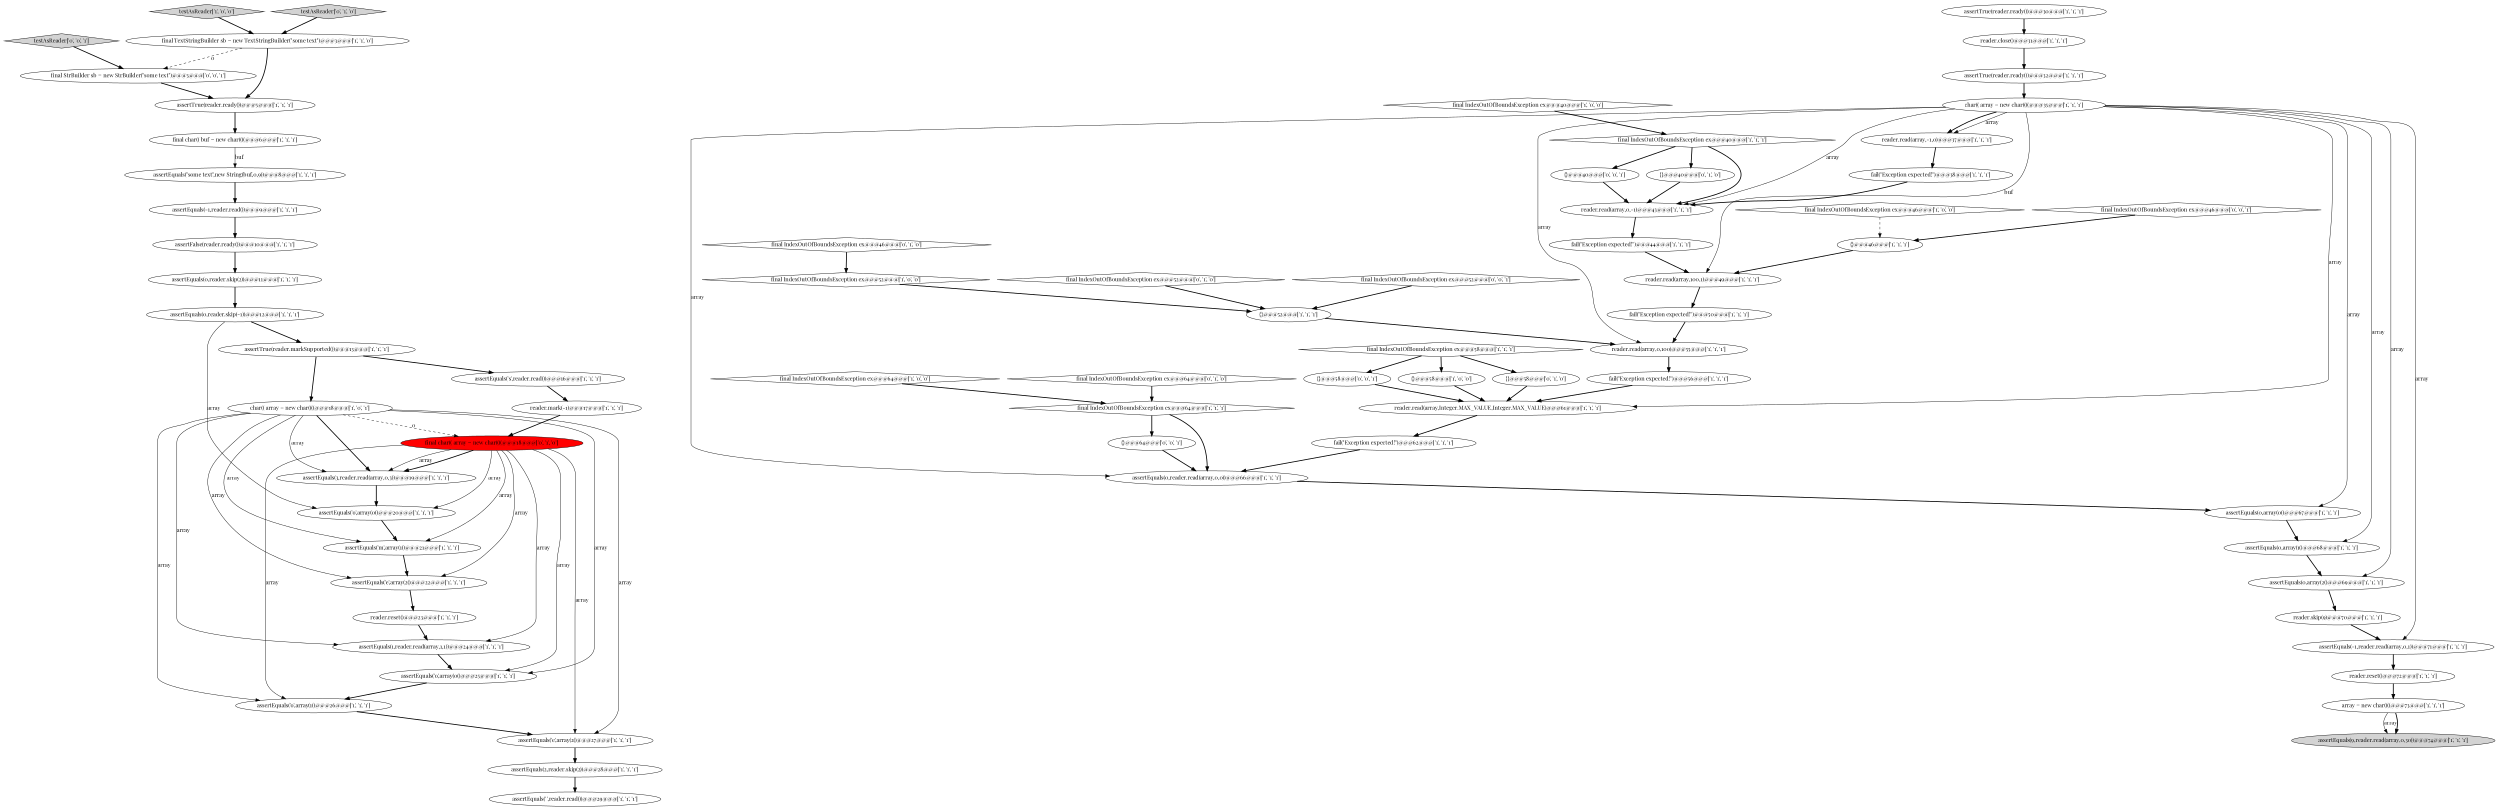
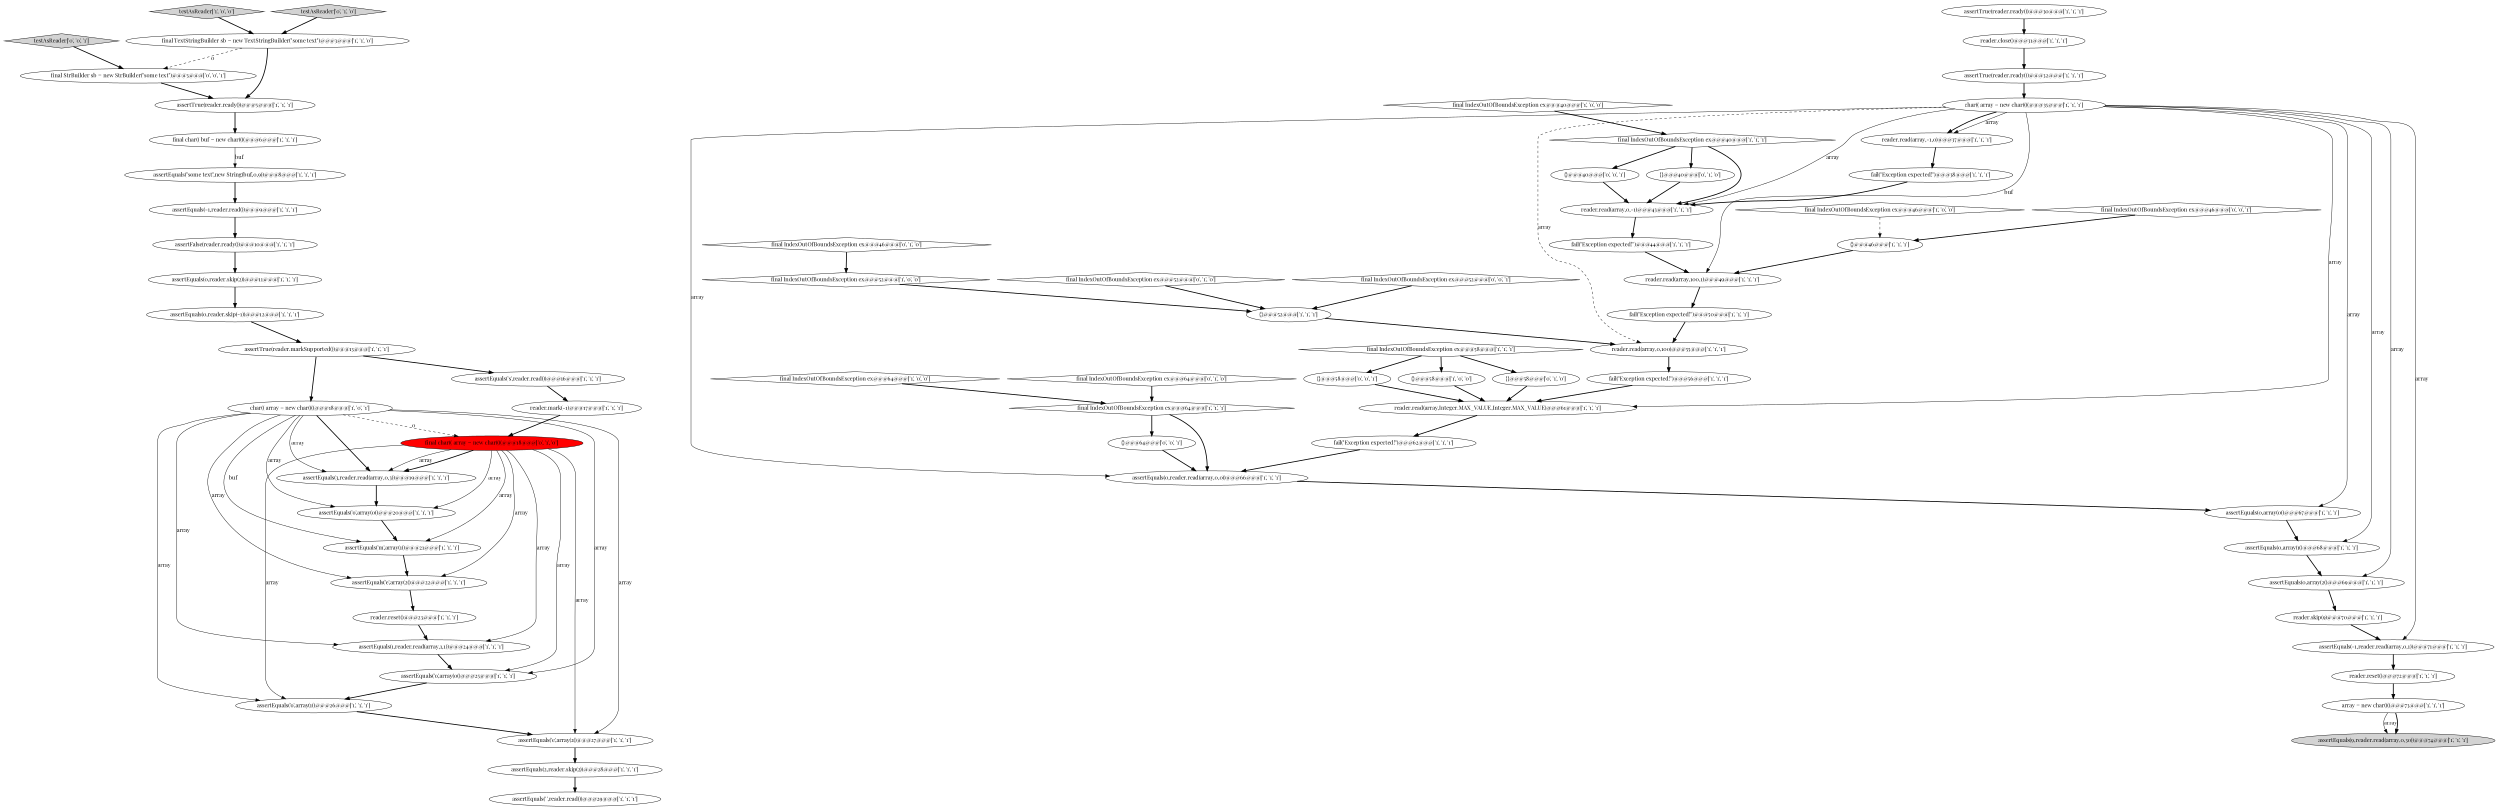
  digraph {
    fontname="Playfair Display"
    node [fillcolor=white fontname="Playfair Display" shape=ellipse style=filled]
    edge [fontname="Playfair Display" style=bold]
    n1 [label="assertEquals('o',array(0()@@@20@@@['1', '1', '1']"]
    n2 [label="assertEquals('m',array(1()@@@21@@@['1', '1', '1']"]
    n3 [label="assertEquals('e',array(2()@@@22@@@['1', '1', '1']"]
    n4 [label="final IndexOutOfBoundsException ex@@@64@@@['1', '0', '0']" shape=diamond]
    n5 [label="final IndexOutOfBoundsException ex@@@64@@@['1', '1', '1']" shape=diamond]
    n6 [label="{}@@@64@@@['0', '0', '1']"]
    n7 [label="assertEquals(0,reader.read(array,0,0))@@@66@@@['1', '1', '1']"]
    n8 [label="final IndexOutOfBoundsException ex@@@46@@@['1', '0', '0']" shape=diamond]
    n9 [label="{}@@@46@@@['1', '1', '1']"]
    n10 [label="reader.read(array,100,1)@@@49@@@['1', '1', '1']"]
    n11 [label="assertTrue(reader.ready())@@@30@@@['1', '1', '1']"]
    n12 [label="reader.close()@@@31@@@['1', '1', '1']"]
    n13 [label="assertTrue(reader.ready())@@@32@@@['1', '1', '1']"]
    n14 [label="assertEquals(0,reader.skip(-1))@@@12@@@['1', '1', '1']"]
    n15 [label="assertTrue(reader.markSupported())@@@13@@@['1', '1', '1']"]
    n16 [label="char(( array = new char((((@@@18@@@['1', '0', '1']"]
    n17 [label="assertEquals('s',reader.read())@@@16@@@['1', '1', '1']"]
    n18 [label="reader.read(array,-1,0)@@@37@@@['1', '1', '1']"]
    n19 [label="fail(\"Exception expected!\")@@@38@@@['1', '1', '1']"]
    n20 [label="reader.read(array,0,-1)@@@43@@@['1', '1', '1']"]
    n21 [label="final IndexOutOfBoundsException ex@@@46@@@['0', '0', '1']" shape=diamond]
    n22 [label="final StrBuilder sb = new StrBuilder(\"some text\")@@@3@@@['0', '0', '1']"]
    n23 [label="assertTrue(reader.ready())@@@5@@@['1', '1', '1']"]
    n24 [label="final char(( buf = new char((((@@@6@@@['1', '1', '1']"]
    n25 [label="assertEquals(\"some text\",new String(buf,0,9))@@@8@@@['1', '1', '1']"]
    n26 [label="assertEquals(-1,reader.read())@@@9@@@['1', '1', '1']"]
    n27 [label="assertFalse(reader.ready())@@@10@@@['1', '1', '1']"]
    n28 [label="{}@@@52@@@['1', '1', '1']"]
    n29 [label="reader.read(array,0,100)@@@55@@@['1', '1', '1']"]
    n30 [label="fail(\"Exception expected!\")@@@56@@@['1', '1', '1']"]
    n31 [label="{}@@@58@@@['1', '0', '0']"]
    n32 [label="reader.read(array,Integer.MAX_VALUE,Integer.MAX_VALUE)@@@61@@@['1', '1', '1']"]
    n33 [label="fail(\"Exception expected!\")@@@62@@@['1', '1', '1']"]
    n34 [label="fail(\"Exception expected!\")@@@50@@@['1', '1', '1']"]
    n35 [label="assertEquals(0,reader.skip(2))@@@11@@@['1', '1', '1']"]
    n36 [label="final IndexOutOfBoundsException ex@@@46@@@['0', '1', '0']" shape=diamond]
    n37 [label="final IndexOutOfBoundsException ex@@@52@@@['1', '0', '0']" shape=diamond]
    n38 [label="assertEquals(0,array(0()@@@67@@@['1', '1', '1']"]
    n39 [label="assertEquals(' ',reader.read())@@@29@@@['1', '1', '1']"]
    n40 [label="final IndexOutOfBoundsException ex@@@64@@@['0', '1', '0']" shape=diamond]
    n41 [label="reader.reset()@@@72@@@['1', '1', '1']"]
    n42 [label="array = new char((((@@@73@@@['1', '1', '1']"]
    n43 [fillcolor=lightgray label="assertEquals(9,reader.read(array,0,30))@@@74@@@['1', '1', '1']"]
    n44 [label="assertEquals(1,reader.read(array,1,1))@@@24@@@['1', '1', '1']"]
    n45 [label="assertEquals('o',array(0()@@@25@@@['1', '1', '1']"]
    n46 [label="assertEquals('o',array(1()@@@26@@@['1', '1', '1']"]
    n47 [label="assertEquals('e',array(2()@@@27@@@['1', '1', '1']"]
    n48 [label="assertEquals(2,reader.skip(2))@@@28@@@['1', '1', '1']"]
    n49 [label="assertEquals(3,reader.read(array,0,3))@@@19@@@['1', '1', '1']"]
    n50 [label="final IndexOutOfBoundsException ex@@@40@@@['1', '1', '1']" shape=diamond]
    n51 [label="{}@@@40@@@['0', '0', '1']"]
    n52 [label="{}@@@40@@@['0', '1', '0']"]
    n53 [label="fail(\"Exception expected!\")@@@44@@@['1', '1', '1']"]
    n54 [label="final IndexOutOfBoundsException ex@@@58@@@['1', '1', '1']" shape=diamond]
    n55 [label="{}@@@58@@@['0', '1', '0']"]
    n56 [label="{}@@@58@@@['0', '0', '1']"]
    n57 [fillcolor=lightgray label="testAsReader['0', '0', '1']" shape=diamond]
    n58 [label="final IndexOutOfBoundsException ex@@@40@@@['1', '0', '0']" shape=diamond]
    n59 [label="assertEquals(0,array(1()@@@68@@@['1', '1', '1']"]
    n60 [label="assertEquals(0,array(2()@@@69@@@['1', '1', '1']"]
    n61 [label="reader.skip(9)@@@70@@@['1', '1', '1']"]
    n62 [label="assertEquals(-1,reader.read(array,0,1))@@@71@@@['1', '1', '1']"]
    n63 [fillcolor=lightgray label="testAsReader['1', '0', '0']" shape=diamond]
    n64 [label="final TextStringBuilder sb = new TextStringBuilder(\"some text\")@@@3@@@['1', '1', '0']"]
    n65 [label="reader.mark(-1)@@@17@@@['1', '1', '1']"]
    n66 [fillcolor=red label="final char(( array = new char((((@@@18@@@['0', '1', '0']"]
    n67 [label="final IndexOutOfBoundsException ex@@@52@@@['0', '1', '0']" shape=diamond]
    n68 [label="reader.reset()@@@23@@@['1', '1', '1']"]
    n69 [label="final IndexOutOfBoundsException ex@@@52@@@['0', '0', '1']" shape=diamond]
    n70 [label="char(( array = new char((((@@@35@@@['1', '1', '1']"]
    n71 [fillcolor=lightgray label="testAsReader['0', '1', '0']" shape=diamond]
    n1 -> n2
    n2 -> n3
    n3 -> n68
    n4 -> n5
    n5 -> n6
    n5 -> n7
    n6 -> n7
    n7 -> n38
    n8 -> n9 [style=dashed]
    n9 -> n10
    n10 -> n34
    n11 -> n12
    n12 -> n13
    n13 -> n70
    n14 -> n15
    n15 -> n16
    n15 -> n17
-   n14 -> n1 [label=array style=solid]
-   n16 -> n2 [label=array style=solid]
+   n16 -> n1 [label=array style=solid]
+   n16 -> n2 [label=buf style=solid]
    n16 -> n3 [label=array style=solid]
    n16 -> n44 [label=array style=solid]
    n16 -> n45 [label=array style=solid]
    n16 -> n46 [label=array style=solid]
    n16 -> n47 [label=array style=solid]
    n16 -> n49 [label=array style=solid]
    n16 -> n49
    n16 -> n66 [label=0 style=dashed]
    n17 -> n65
    n18 -> n19
    n19 -> n20
    n20 -> n53
    n21 -> n9
    n22 -> n23
    n23 -> n24
    n24 -> n25 [label=buf style=solid]
    n25 -> n26
    n26 -> n27
    n27 -> n35
    n28 -> n29
    n29 -> n30
    n30 -> n32
    n31 -> n32
    n32 -> n33
    n33 -> n7
    n34 -> n29
    n35 -> n14
    n36 -> n37
    n37 -> n28
    n38 -> n59
    n40 -> n5
    n41 -> n42
    n42 -> n43 [label=array style=solid]
    n42 -> n43
    n44 -> n45
    n45 -> n46
    n46 -> n47
    n47 -> n48
    n48 -> n39
    n49 -> n1
    n50 -> n20
    n50 -> n51
    n50 -> n52
    n51 -> n20
    n52 -> n20
    n53 -> n10
    n54 -> n31
    n54 -> n55
    n54 -> n56
    n55 -> n32
    n56 -> n32
    n57 -> n22
    n58 -> n50
    n59 -> n60
    n60 -> n61
    n61 -> n62
    n62 -> n41
    n63 -> n64
    n64 -> n22 [label=0 style=dashed]
    n64 -> n23
    n65 -> n66
    n66 -> n1 [label=array style=solid]
    n66 -> n2 [label=array style=solid]
    n66 -> n3 [label=array style=solid]
    n66 -> n44 [label=array style=solid]
    n66 -> n45 [label=array style=solid]
    n66 -> n46 [label=array style=solid]
    n66 -> n47 [label=array style=solid]
    n66 -> n49 [label=array style=solid]
    n66 -> n49
    n67 -> n28
    n68 -> n44
    n69 -> n28
    n70 -> n7 [label=array style=solid]
    n70 -> n10 [label=buf style=solid]
    n70 -> n18 [label=array style=solid]
    n70 -> n18
    n70 -> n20 [label=array style=solid]
-   n70 -> n29 [label=array style=solid]
+   n70 -> n29 [label=array style=dashed]
    n70 -> n32 [label=array style=solid]
    n70 -> n38 [label=array style=solid]
    n70 -> n59 [label=array style=solid]
    n70 -> n60 [label=array style=solid]
    n70 -> n62 [label=array style=solid]
    n71 -> n64
  }
